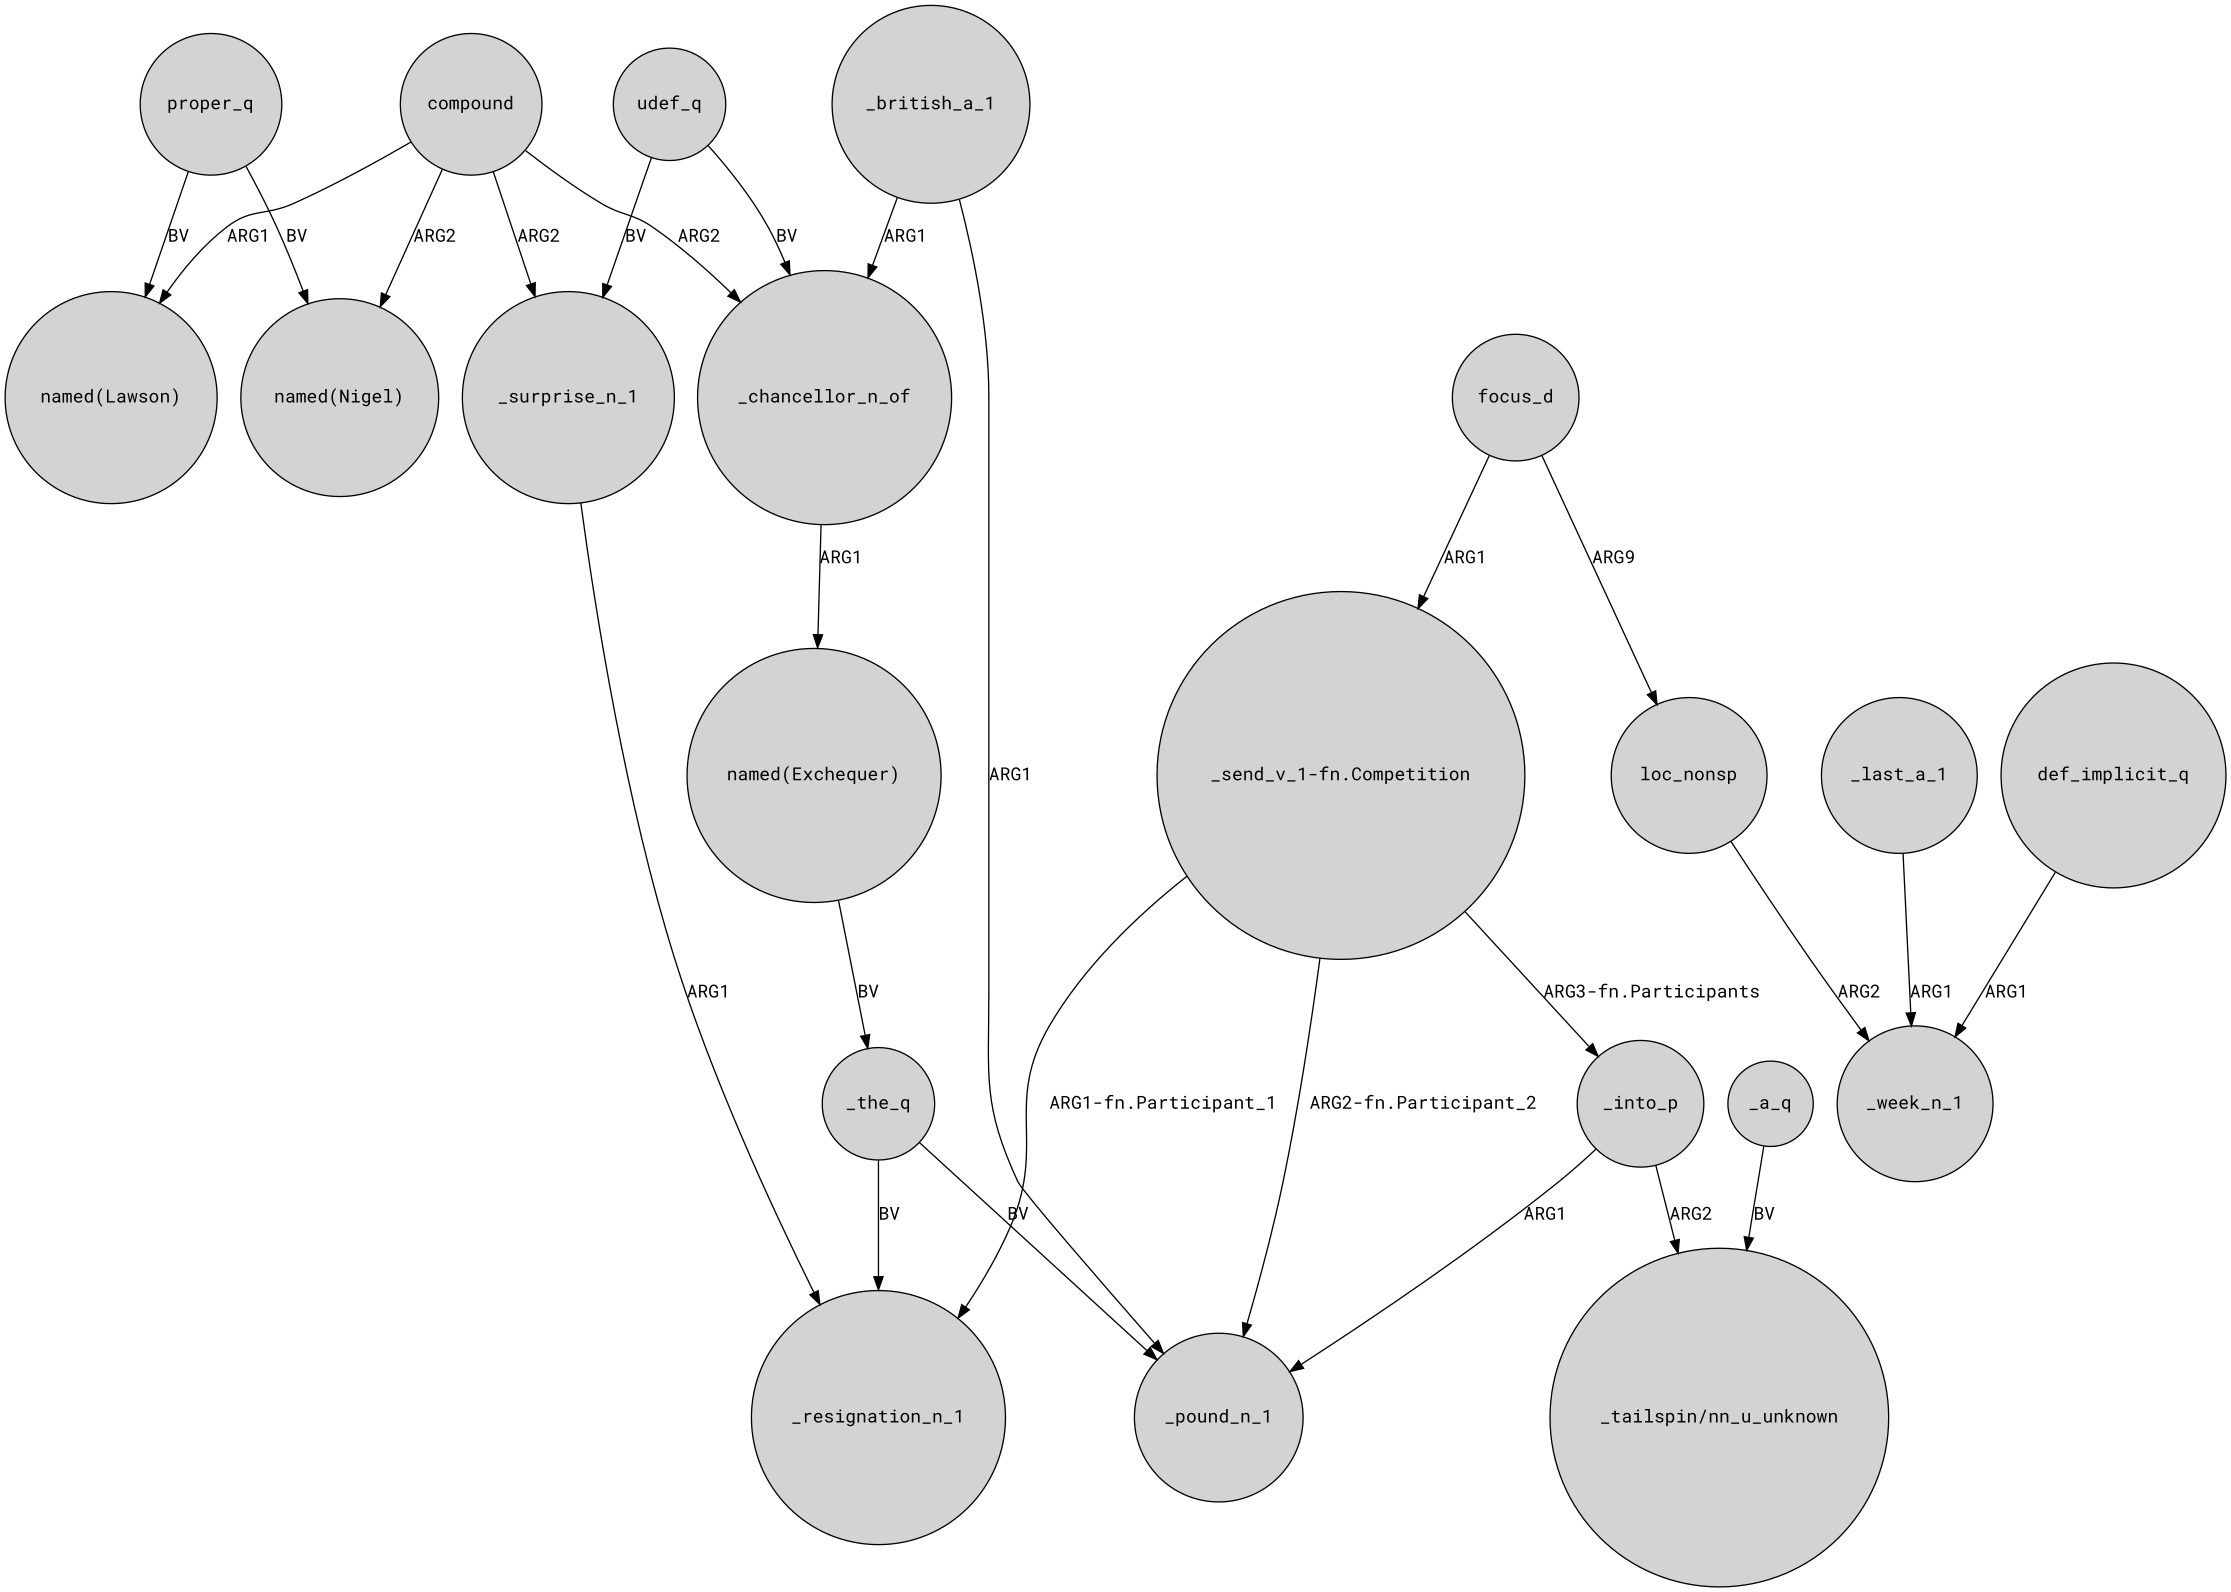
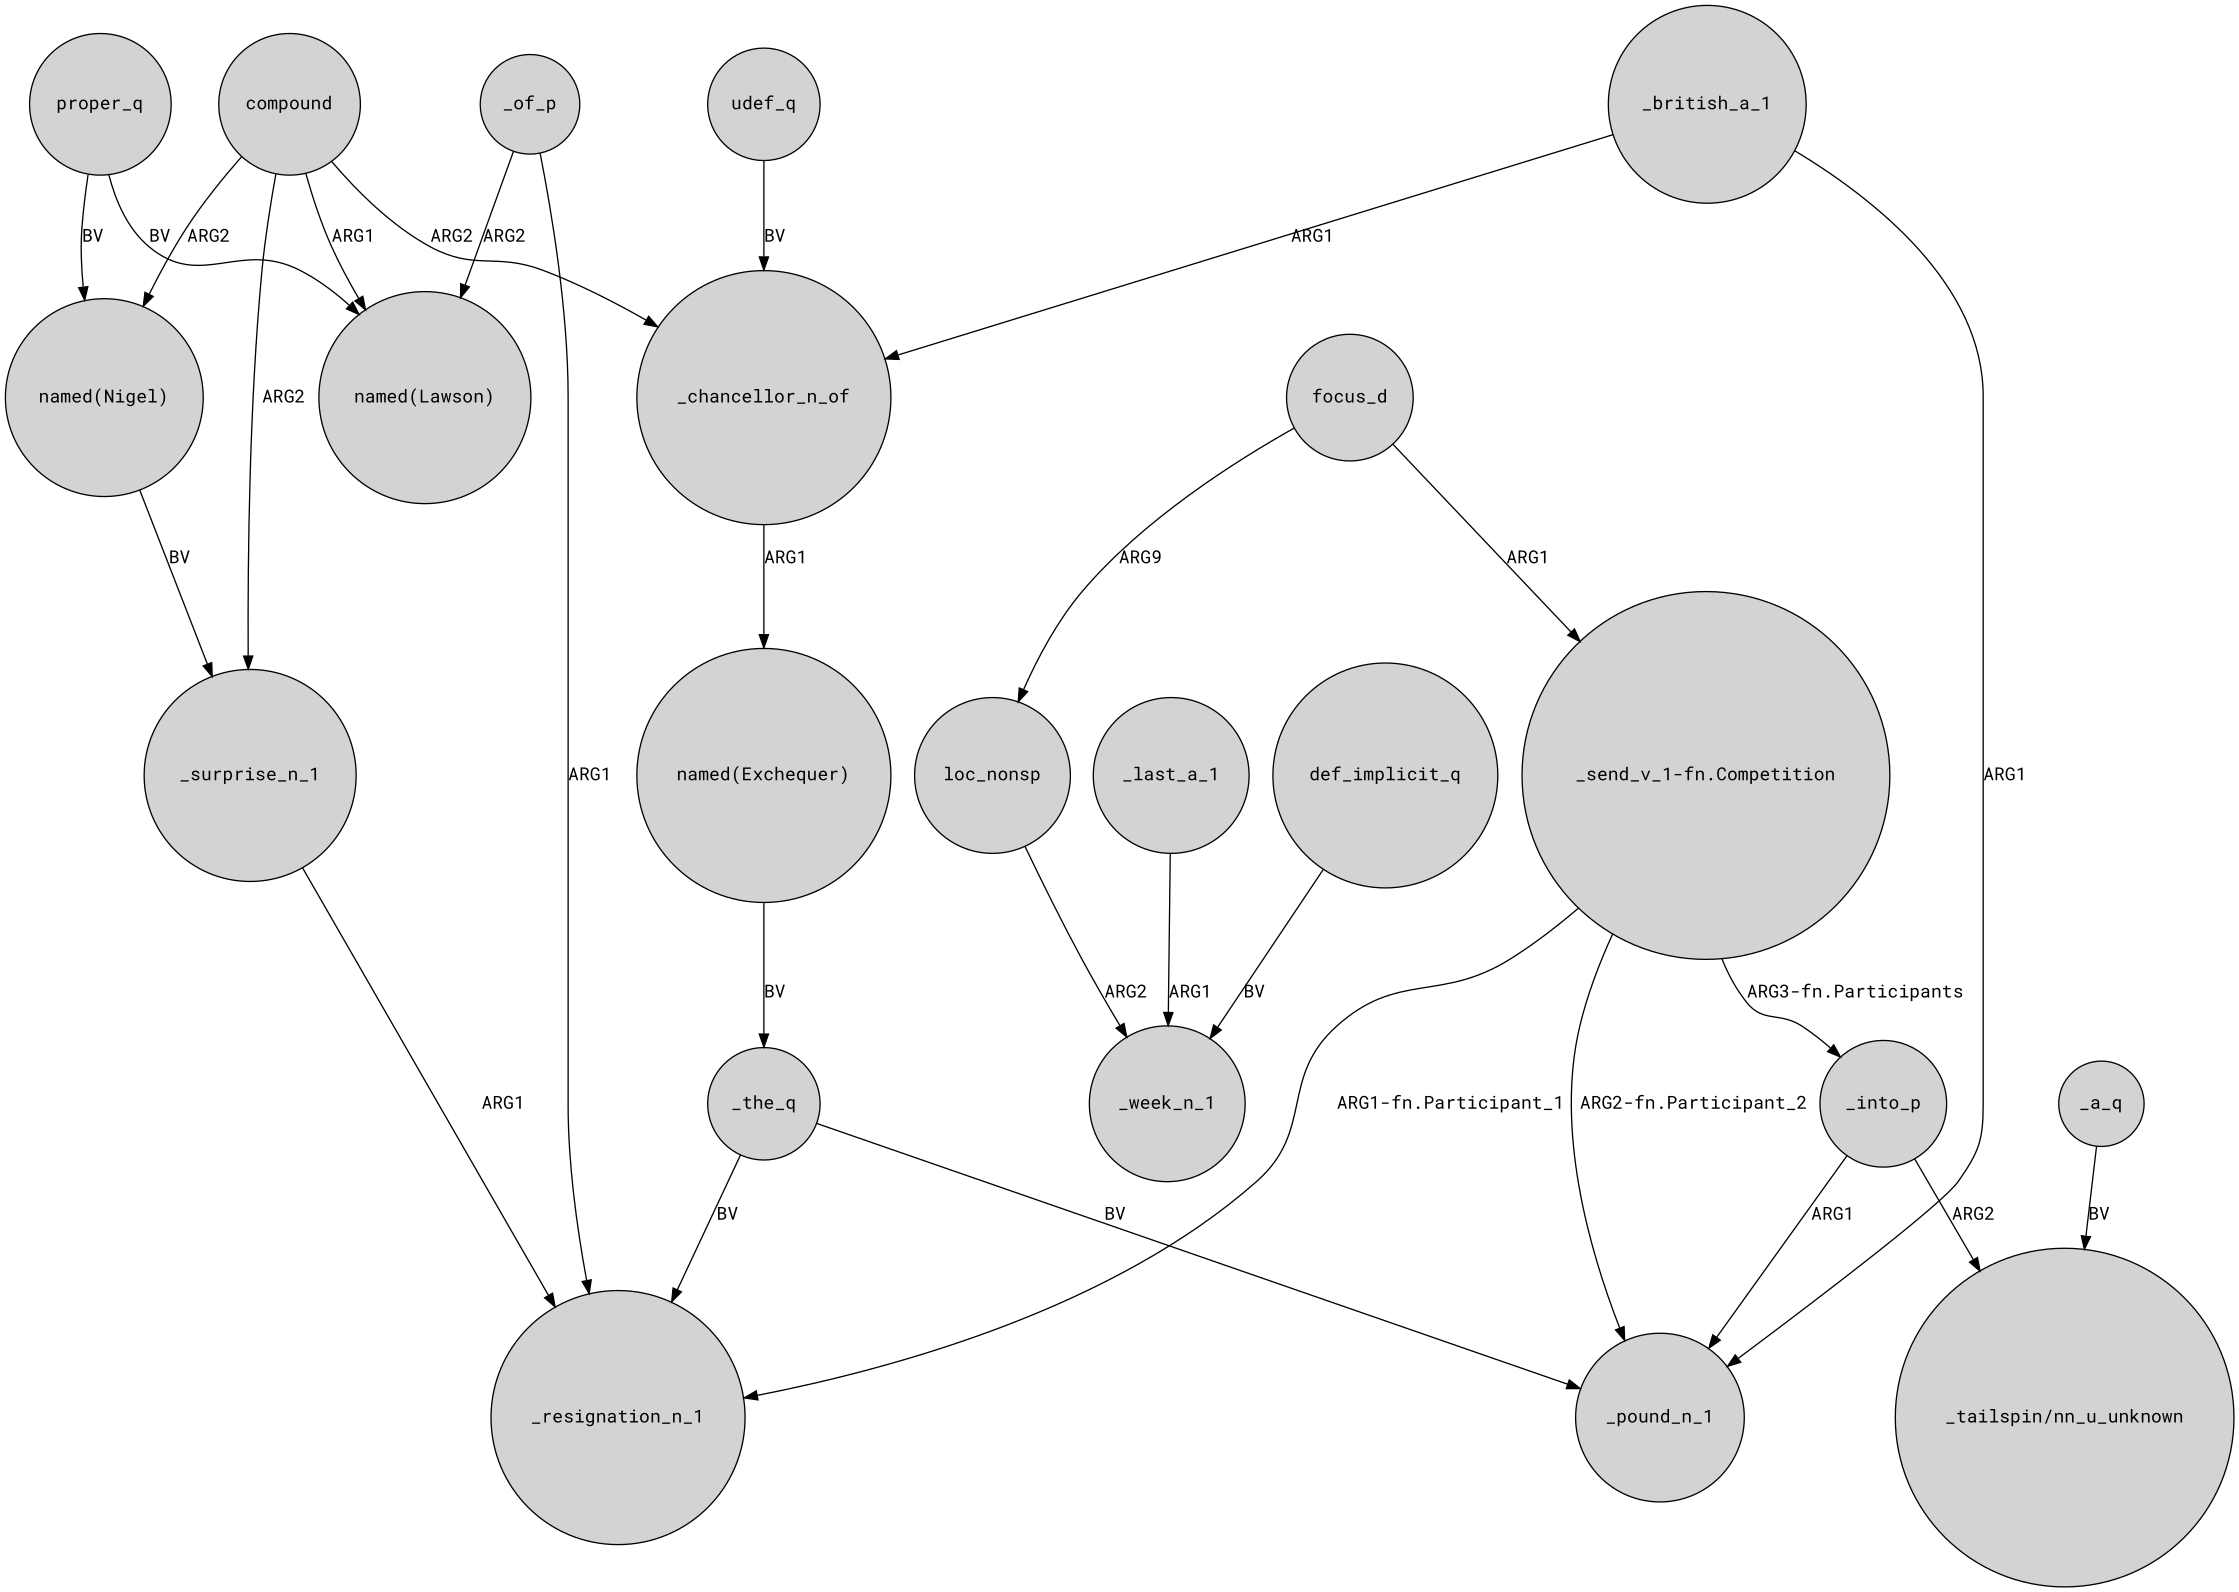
  digraph {
    fontname="Roboto Mono"
    node [fontname="Roboto Mono" shape=circle style=filled]
    edge [fontname="Roboto Mono"]
    compound
    "named(Lawson)"
    _surprise_n_1
    _chancellor_n_of
    "named(Nigel)"
    _resignation_n_1
    "named(Exchequer)"
    udef_q
    _the_q
    _pound_n_1
    "_send_v_1-fn.Competition"
    _into_p
    "_tailspin/nn_u_unknown"
    proper_q
    loc_nonsp
    _week_n_1
    focus_d
+   _of_p
    _last_a_1
    _british_a_1
    def_implicit_q
    _a_q
    compound -> "named(Lawson)" [label=ARG1]
    compound -> _surprise_n_1 [label=ARG2]
    compound -> _chancellor_n_of [label=ARG2]
    compound -> "named(Nigel)" [label=ARG2]
    _surprise_n_1 -> _resignation_n_1 [label=ARG1]
    _chancellor_n_of -> "named(Exchequer)" [label=ARG1]
    "named(Exchequer)" -> _the_q [label=BV]
-   udef_q -> _surprise_n_1 [label=BV]
+   "named(Nigel)" -> _surprise_n_1 [label=BV]
    udef_q -> _chancellor_n_of [label=BV]
    _the_q -> _resignation_n_1 [label=BV]
    _the_q -> _pound_n_1 [label=BV]
    "_send_v_1-fn.Competition" -> _resignation_n_1 [label="ARG1-fn.Participant_1"]
    "_send_v_1-fn.Competition" -> _pound_n_1 [label="ARG2-fn.Participant_2"]
    "_send_v_1-fn.Competition" -> _into_p [label="ARG3-fn.Participants"]
    _into_p -> _pound_n_1 [label=ARG1]
    _into_p -> "_tailspin/nn_u_unknown" [label=ARG2]
    proper_q -> "named(Lawson)" [label=BV]
    proper_q -> "named(Nigel)" [label=BV]
    loc_nonsp -> _week_n_1 [label=ARG2]
    focus_d -> "_send_v_1-fn.Competition" [label=ARG1]
    focus_d -> loc_nonsp [label=ARG9]
+   _of_p -> "named(Lawson)" [label=ARG2]
+   _of_p -> _resignation_n_1 [label=ARG1]
    _last_a_1 -> _week_n_1 [label=ARG1]
    _british_a_1 -> _chancellor_n_of [label=ARG1]
    _british_a_1 -> _pound_n_1 [label=ARG1]
-   def_implicit_q -> _week_n_1 [label=ARG1]
+   def_implicit_q -> _week_n_1 [label=BV]
    _a_q -> "_tailspin/nn_u_unknown" [label=BV]
  }
